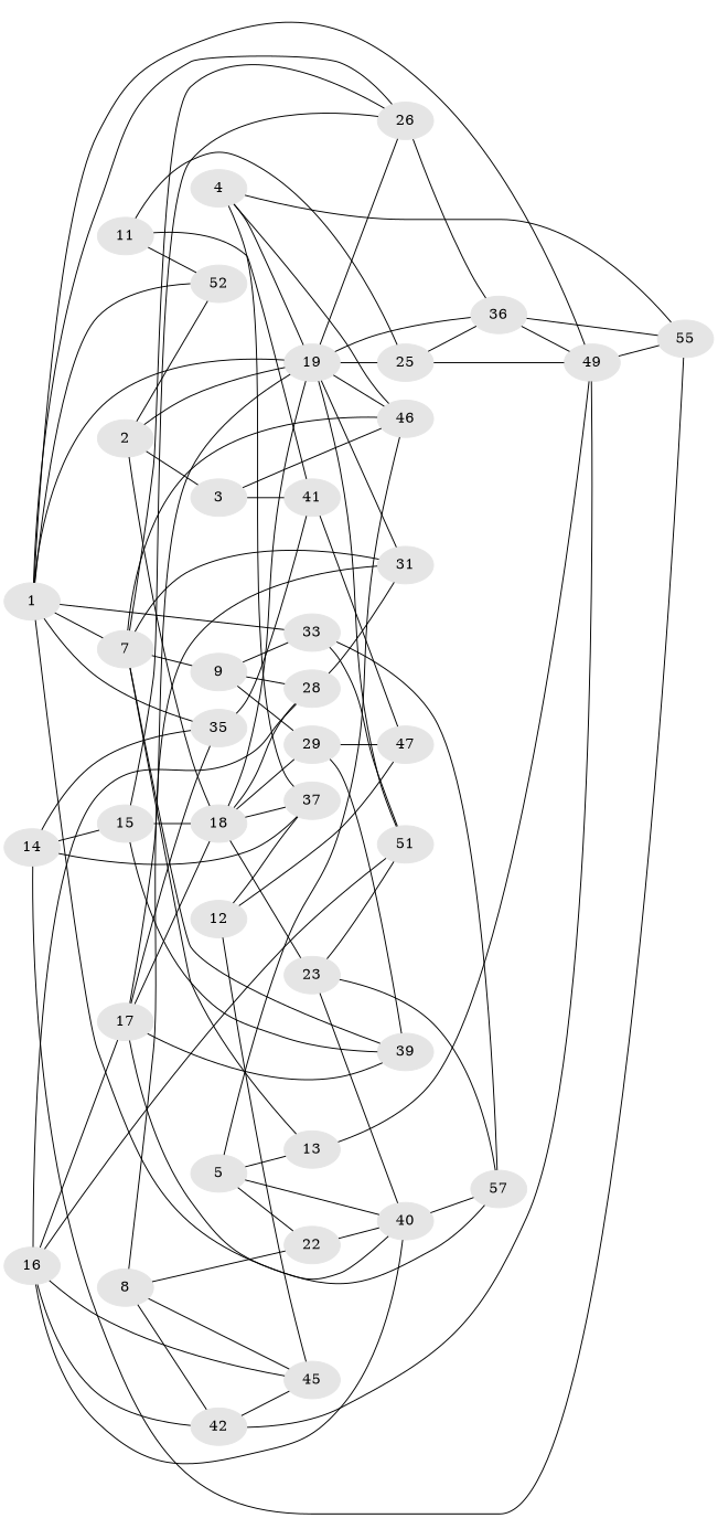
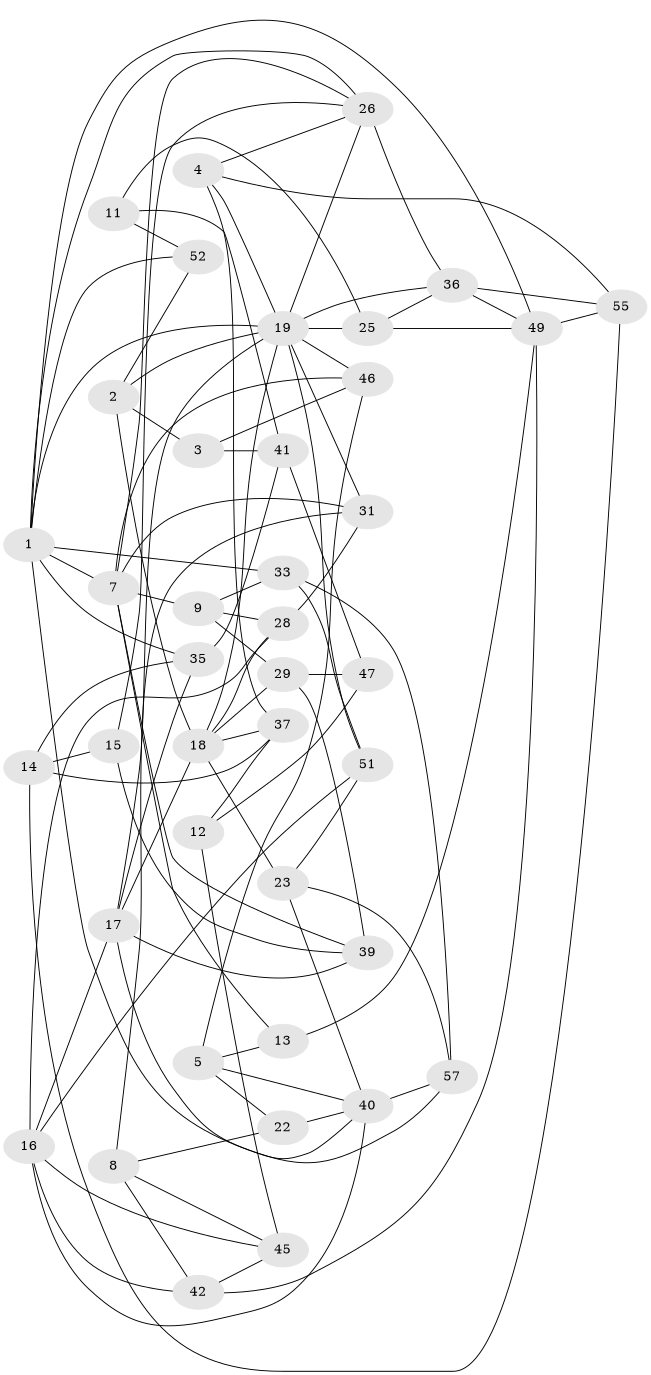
  graph {
    rankdir=LR
    node [color=gray90 style=filled]
    1 [super="+27+6+10"]
    7 [super="+54+43"]
    19 [super="+30+21"]
    26 [super="+44"]
    33
    35
    40 [super="+59"]
    49 [super="+50"]
    52
    46
    13
    9
    31
    39
    11
    41
    25
    51
    36 [super="+58"]
    57
    55
    2
    3
    18 [super="+32"]
    37
    28
    29
    23
    47
    4
    5
    22
    8
    42
    45
    12
    14
    15
    16 [super="+24"]
    17 [super="+56"]
    1 -- 7 [weight=2]
    1 -- 19
    1 -- 26
    1 -- 33
    1 -- 35
    1 -- 40
    1 -- 49
    1 -- 52
    7 -- 26
    7 -- 46
    7 -- 13
    7 -- 9
    7 -- 31
    7 -- 39
    19 -- 26
    19 -- 46
    19 -- 31
    19 -- 25
    19 -- 51
    19 -- 36 [weight=2]
    26 -- 36
    33 -- 51
    33 -- 57
    35 -- 41
    40 -- 57
    49 -- 55
    13 -- 49
    9 -- 33
    9 -- 28
    9 -- 29
    11 -- 52
    11 -- 41
    11 -- 25
    41 -- 47
    25 -- 49
    25 -- 36
    36 -- 49
    36 -- 55
    2 -- 19
    2 -- 52
    2 -- 3
    2 -- 18
    3 -- 46
    3 -- 41
    18 -- 19
    18 -- 37
    18 -- 28
    18 -- 29
    18 -- 23
    28 -- 31
    29 -- 39
    29 -- 47
    23 -- 40
    23 -- 51
    23 -- 57
    4 -- 19
-   4 -- 46
+   4 -- 26
    4 -- 55
    4 -- 37
    5 -- 40
    5 -- 46
    5 -- 13
    5 -- 22
    22 -- 40
    8 -- 31
    8 -- 22
    8 -- 42
    8 -- 45
    42 -- 49
    42 -- 45
    12 -- 37
    12 -- 47
    12 -- 45
    14 -- 35
    14 -- 55
    14 -- 37
    14 -- 15
    15 -- 26
    15 -- 39
-   15 -- 18
    16 -- 40
    16 -- 51
    16 -- 28
    16 -- 42
    16 -- 45
    16 -- 17
    17 -- 19
    17 -- 35
    17 -- 39
    17 -- 57
    17 -- 18
  }
